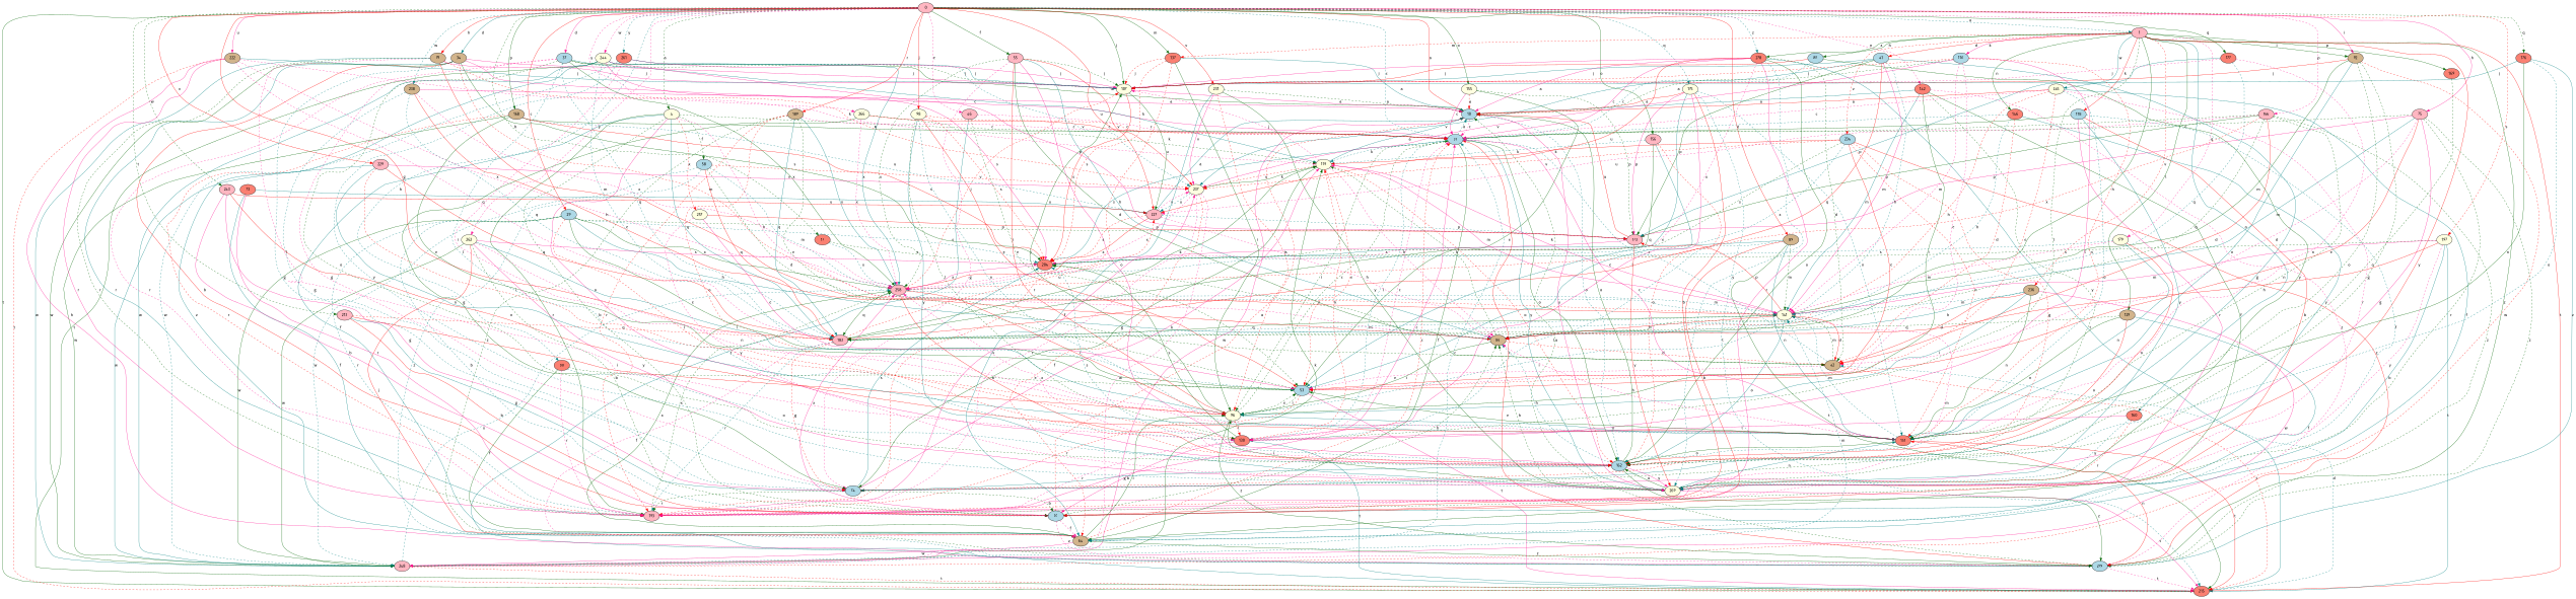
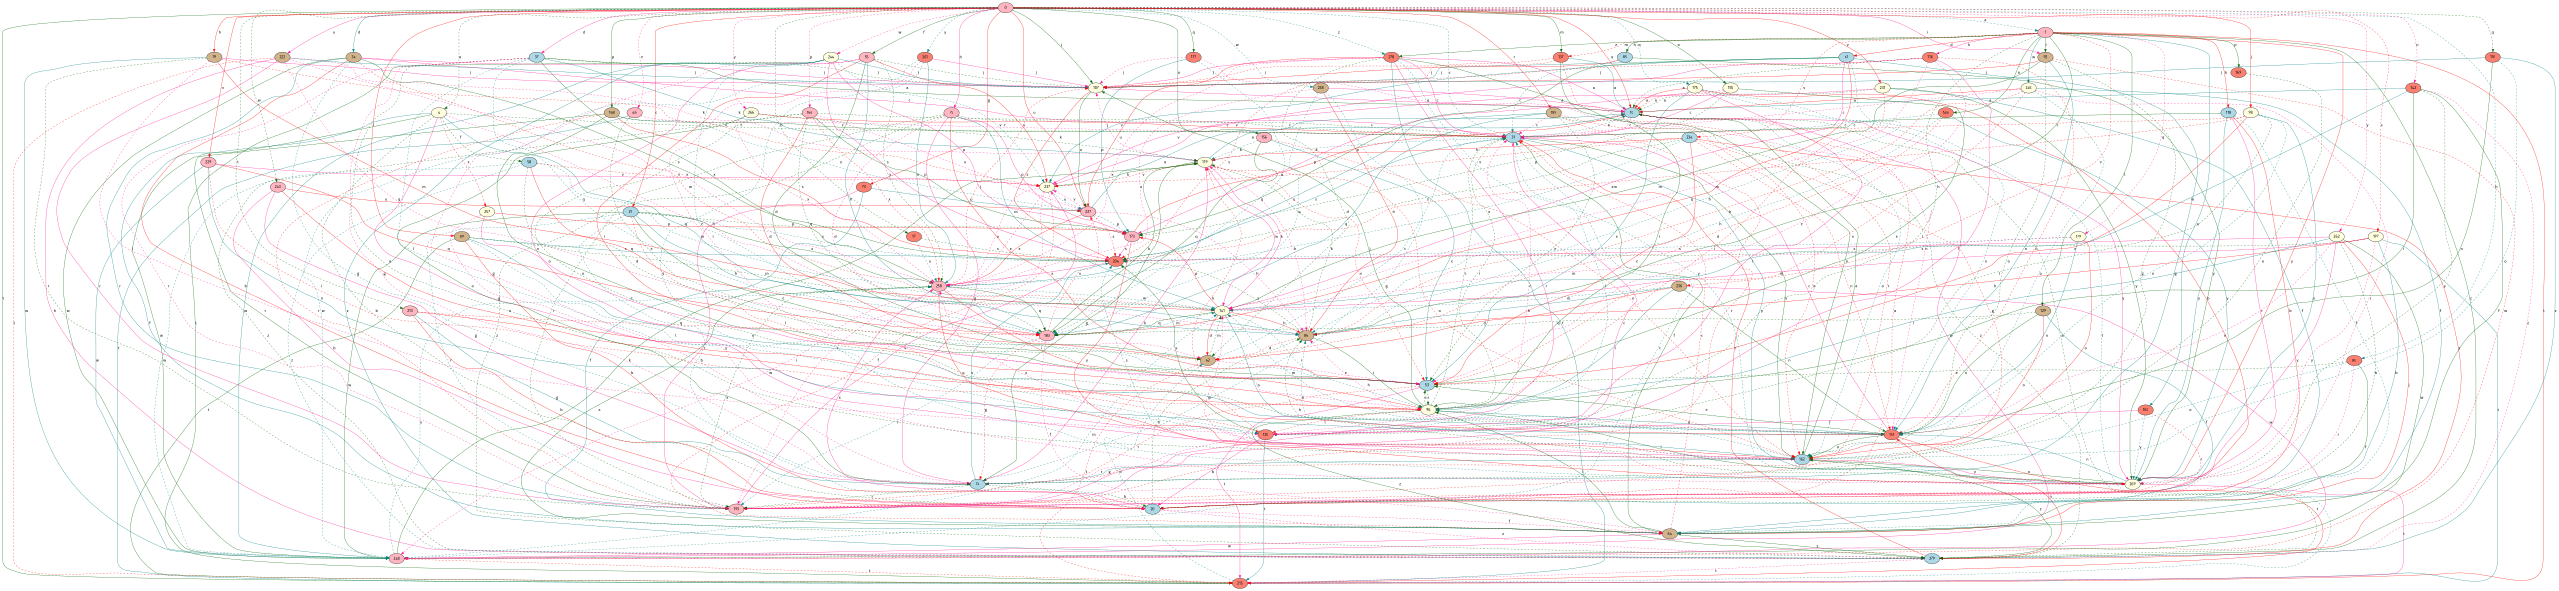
  strict digraph {
    fontname="Fira Sans"
    node [fillcolor=lightyellow fontname="Fira Sans" style=filled]
    edge [color=darkgreen fontname="Fira Sans" style=solid]
    0 [fillcolor=lightpink]
    1 [fillcolor=lightpink]
    4
    10 [fillcolor=lightblue]
    17 [fillcolor=salmon]
    29 [fillcolor=lightblue]
    31 [fillcolor=lightblue]
    34 [fillcolor=tan]
    37 [fillcolor=lightblue]
    46 [fillcolor=lightpink]
    55 [fillcolor=lightpink]
    73 [fillcolor=salmon]
    75 [fillcolor=lightpink]
    79 [fillcolor=tan]
    80 [fillcolor=salmon]
    89 [fillcolor=tan]
    92 [fillcolor=tan]
    98
    107
    137 [fillcolor=salmon]
    142 [fillcolor=salmon]
    155
    156 [fillcolor=lightpink]
    166 [fillcolor=lightpink]
    168 [fillcolor=tan]
    175
    176 [fillcolor=salmon]
    177 [fillcolor=salmon]
    189 [fillcolor=tan]
    197
    213 [fillcolor=lightpink]
    215 [fillcolor=salmon]
    222 [fillcolor=tan]
    227 [fillcolor=lightpink]
    229 [fillcolor=lightpink]
    231
    238 [fillcolor=tan]
    243 [fillcolor=lightpink]
    244
    261 [fillcolor=salmon]
    262
    266
    278 [fillcolor=salmon]
    41 [fillcolor=lightblue]
    85 [fillcolor=lightblue]
    86 [fillcolor=tan]
-   116 [fillcolor=lightblue]
+   116 [fillcolor=salmon]
    118 [fillcolor=lightblue]
    129 [fillcolor=tan]
    130 [fillcolor=salmon]
    146 [fillcolor=salmon]
    160 [fillcolor=salmon]
    169 [fillcolor=salmon]
    179
    234 [fillcolor=lightblue]
    236 [fillcolor=tan]
    245
    269
    279 [fillcolor=lightblue]
    20 [fillcolor=lightblue]
    58 [fillcolor=lightblue]
    64 [fillcolor=tan]
    162 [fillcolor=lightblue]
    183 [fillcolor=lightpink]
    193 [fillcolor=lightpink]
    257
    248 [fillcolor=lightpink]
    204 [fillcolor=salmon]
    258 [fillcolor=lightpink]
    53 [fillcolor=lightblue]
    173 [fillcolor=lightpink]
    96
    119
    74 [fillcolor=lightblue]
    141
    237
    42 [fillcolor=tan]
    151 [fillcolor=salmon]
    0 -> 1 [color=teal label=a style=dashed]
    0 -> 4 [label=a style=dashed]
    0 -> 10 [color=red label=a]
    0 -> 17 [label=b style=dashed]
    0 -> 29 [color=red label=c]
    0 -> 31 [color=teal label=c style=dashed]
    0 -> 34 [color=teal label=d]
    0 -> 37 [color=deeppink label=d]
    0 -> 46 [color=deeppink label=e style=dashed]
    0 -> 55 [label=f]
-   0 -> 183 [color=red label=g]
+   0 -> 73 [color=red label=g]
    0 -> 75 [color=deeppink label=h]
    0 -> 79 [color=red label=h]
    0 -> 80 [color=teal label=h style=dashed]
    0 -> 89 [color=red label=i]
    0 -> 92 [color=deeppink label=i]
    0 -> 98 [color=red label=j]
    0 -> 107 [label=j]
    0 -> 137 [label=m]
    0 -> 142 [color=deeppink label=n style=dashed]
    0 -> 155 [label=o]
    0 -> 156 [label=o]
    0 -> 166 [color=deeppink label=p style=dashed]
    0 -> 168 [label=p]
    0 -> 175 [color=teal label=q style=dashed]
    0 -> 176 [label=q style=dashed]
    0 -> 177 [label=q]
    0 -> 189 [color=red label=r]
    0 -> 197 [color=red label=s style=dashed]
    0 -> 213 [label=t style=dashed]
    0 -> 215 [label=t]
    0 -> 222 [color=deeppink label=u]
    0 -> 227 [color=red label=u]
    0 -> 229 [color=red label=v]
    0 -> 231 [color=red label=v]
    0 -> 238 [color=teal label=w style=dashed]
    0 -> 243 [label=w style=dashed]
    0 -> 244 [color=deeppink label=w style=dashed]
    0 -> 261 [color=teal label=y style=dashed]
    0 -> 262 [color=deeppink label=y style=dashed]
    0 -> 266 [color=deeppink label=y style=dashed]
    0 -> 278 [color=teal label=z style=dashed]
    1 -> 92 [label=i]
    1 -> 137 [color=red label=m style=dashed]
    1 -> 215 [color=red label=t]
    1 -> 278 [label=z]
    1 -> 41 [color=red label=d]
    1 -> 85 [label=h]
    1 -> 86 [label=h]
    1 -> 116 [color=deeppink label=k]
    1 -> 118 [color=red label=k]
    1 -> 129 [label=l]
    1 -> 130 [label=l style=dashed]
    1 -> 146 [label=n]
    1 -> 160 [color=teal label=o]
    1 -> 169 [label=p]
    1 -> 179 [color=deeppink label=q style=dashed]
    1 -> 234 [color=red label=v style=dashed]
    1 -> 236 [color=red label=v style=dashed]
    1 -> 245 [color=teal label=w]
    1 -> 269 [color=red label=y]
    1 -> 279 [label=z]
    4 -> 31 [label=c style=dashed]
    4 -> 86 [color=deeppink label=h style=dashed]
    4 -> 20 [label=b style=dashed]
    4 -> 58 [label=f style=dashed]
    4 -> 64 [color=teal label=f]
    4 -> 162 [color=deeppink label=o]
    4 -> 183 [color=teal label=q]
    4 -> 193 [label=r]
    4 -> 257 [color=red label=x style=dashed]
    10 -> 31 [color=deeppink label=c style=dashed]
    10 -> 269 [color=deeppink label=y]
    10 -> 162 [color=teal label=o style=dashed]
    10 -> 248 [color=deeppink label=w]
    17 -> 204 [label=s style=dashed]
    17 -> 258 [color=teal label=x style=dashed]
    29 -> 86 [color=teal label=h]
    29 -> 130 [color=red label=l style=dashed]
    29 -> 20 [color=teal label=b style=dashed]
    29 -> 193 [color=teal label=r style=dashed]
    29 -> 248 [label=w]
    29 -> 204 [color=teal label=s style=dashed]
    29 -> 258 [label=x]
    29 -> 53 [label=e]
    29 -> 173 [label=p style=dashed]
    31 -> 10 [color=teal label=a style=dashed]
    31 -> 130 [color=teal label=l style=dashed]
    31 -> 269 [color=teal label=y]
    31 -> 64 [label=f]
    31 -> 162 [label=o]
    31 -> 204 [color=teal label=s]
    31 -> 96 [label=i style=dashed]
    31 -> 119 [color=teal label=k style=dashed]
    34 -> 31 [color=deeppink label=c]
    34 -> 107 [color=deeppink label=j]
    34 -> 20 [color=red label=b]
    34 -> 193 [color=teal label=r]
    34 -> 248 [label=w]
    34 -> 204 [label=s]
    34 -> 74 [color=teal label=g style=dashed]
    34 -> 141 [color=red label=m style=dashed]
    37 -> 10 [label=a]
    37 -> 107 [label=j style=dashed]
    37 -> 130 [color=teal label=l style=dashed]
    37 -> 162 [label=o style=dashed]
    37 -> 183 [color=teal label=q style=dashed]
    37 -> 193 [color=deeppink label=r style=dashed]
    37 -> 258 [label=x]
    37 -> 119 [color=teal label=k]
    37 -> 74 [color=deeppink label=g style=dashed]
    46 -> 31 [color=deeppink label=c style=dashed]
    46 -> 215 [color=teal label=t]
    46 -> 53 [label=e style=dashed]
    55 -> 107 [label=j style=dashed]
    55 -> 86 [color=teal label=h]
    55 -> 162 [color=deeppink label=o]
    55 -> 258 [label=x style=dashed]
    55 -> 96 [color=red label=i]
    55 -> 74 [color=deeppink label=g style=dashed]
    55 -> 237 [color=red label=v]
    55 -> 42 [label=d]
    73 -> 227 [color=teal label=u]
    73 -> 64 [color=teal label=f]
    73 -> 193 [color=deeppink label=r]
    75 -> 31 [label=c style=dashed]
    75 -> 279 [label=z style=dashed]
    75 -> 193 [label=r style=dashed]
    75 -> 53 [color=red label=e]
    75 -> 173 [color=deeppink label=p]
    75 -> 74 [color=deeppink label=g]
    75 -> 141 [color=teal label=m]
    75 -> 42 [color=deeppink label=d style=dashed]
    79 -> 107 [color=deeppink label=j]
    79 -> 130 [color=deeppink label=l style=dashed]
    79 -> 193 [label=r style=dashed]
    79 -> 248 [color=teal label=w]
    79 -> 141 [color=red label=m]
    79 -> 237 [color=red label=v style=dashed]
    80 -> 64 [label=f]
    80 -> 162 [color=teal label=o style=dashed]
    80 -> 193 [color=deeppink label=r style=dashed]
    80 -> 53 [label=e style=dashed]
    89 -> 215 [label=t]
    89 -> 130 [color=teal label=l style=dashed]
    89 -> 20 [color=red label=b]
    89 -> 204 [color=teal label=s]
    89 -> 141 [label=m style=dashed]
    89 -> 151 [color=teal label=n]
    92 -> 107 [color=red label=j]
    92 -> 162 [label=o style=dashed]
    92 -> 248 [color=red label=w style=dashed]
    92 -> 74 [label=g style=dashed]
    92 -> 141 [label=m]
    92 -> 151 [color=teal label=n]
    98 -> 31 [color=red label=c style=dashed]
    98 -> 130 [label=l style=dashed]
    98 -> 269 [color=teal label=y]
    98 -> 204 [color=red label=s style=dashed]
    98 -> 53 [color=red label=e]
    98 -> 151 [color=teal label=n style=dashed]
    107 -> 10 [color=deeppink label=a]
    107 -> 227 [label=u]
    107 -> 204 [color=red label=s]
    137 -> 10 [color=teal label=a]
    137 -> 107 [color=red label=j style=dashed]
    137 -> 193 [color=red label=r style=dashed]
    137 -> 204 [color=red label=s style=dashed]
    137 -> 96 [label=i]
    142 -> 10 [color=teal label=a]
    142 -> 269 [label=y style=dashed]
    142 -> 279 [color=deeppink label=z style=dashed]
    142 -> 64 [label=f]
    142 -> 96 [label=i]
    142 -> 141 [color=teal label=m]
    155 -> 10 [color=red label=a style=dashed]
    155 -> 31 [color=deeppink label=c]
    155 -> 53 [label=e]
    155 -> 173 [label=p style=dashed]
    156 -> 162 [color=red label=o style=dashed]
    156 -> 183 [label=q]
    156 -> 53 [color=teal label=e]
    156 -> 119 [color=teal label=k style=dashed]
    166 -> 31 [label=c style=dashed]
    166 -> 227 [color=deeppink label=u style=dashed]
    166 -> 279 [label=z style=dashed]
    166 -> 183 [label=q style=dashed]
    166 -> 258 [color=red label=x style=dashed]
    166 -> 173 [label=p]
    166 -> 42 [color=red label=d]
    166 -> 151 [label=n style=dashed]
    168 -> 31 [label=c]
    168 -> 227 [color=teal label=u style=dashed]
    168 -> 193 [color=red label=r style=dashed]
    168 -> 248 [label=w]
    168 -> 204 [color=red label=s]
    168 -> 53 [label=e]
    175 -> 10 [color=red label=a]
    175 -> 215 [color=teal label=t style=dashed]
    175 -> 130 [color=deeppink label=l]
    175 -> 20 [color=red label=b]
    175 -> 53 [color=teal label=e]
    175 -> 173 [color=deeppink label=p]
    175 -> 151 [color=teal label=n style=dashed]
    176 -> 107 [color=teal label=j]
    176 -> 279 [color=teal label=z]
    176 -> 162 [color=teal label=o style=dashed]
    176 -> 151 [label=n]
    177 -> 107 [color=deeppink label=j style=dashed]
    177 -> 183 [color=teal label=q style=dashed]
    177 -> 173 [color=teal label=p]
    177 -> 151 [color=deeppink label=n style=dashed]
    189 -> 31 [color=deeppink label=c style=dashed]
    189 -> 279 [label=z style=dashed]
    189 -> 162 [color=red label=o style=dashed]
    189 -> 183 [color=teal label=q]
    189 -> 193 [color=red label=r style=dashed]
    189 -> 258 [color=teal label=x]
    189 -> 53 [label=e style=dashed]
    197 -> 215 [color=teal label=t]
    197 -> 86 [color=red label=h]
    197 -> 269 [color=deeppink label=y style=dashed]
    197 -> 20 [color=teal label=b]
    197 -> 204 [label=s style=dashed]
    197 -> 141 [color=deeppink label=m]
    213 -> 20 [color=red label=b]
    213 -> 183 [color=red label=q style=dashed]
    213 -> 96 [color=red label=i]
    213 -> 74 [color=teal label=g]
    215 -> 42 [color=teal label=d style=dashed]
    222 -> 107 [color=teal label=j]
    222 -> 215 [color=red label=t style=dashed]
    222 -> 279 [color=deeppink label=h]
    222 -> 183 [color=deeppink label=q style=dashed]
    222 -> 193 [color=deeppink label=r]
    222 -> 258 [color=deeppink label=x style=dashed]
    222 -> 119 [color=deeppink label=k style=dashed]
    227 -> 10 [color=teal label=a]
    227 -> 86 [color=deeppink label=h style=dashed]
    227 -> 204 [color=red label=s style=dashed]
    227 -> 258 [color=red label=x]
    227 -> 173 [color=teal label=p style=dashed]
    227 -> 237 [color=deeppink label=v style=dashed]
    229 -> 183 [color=red label=q]
    229 -> 248 [color=teal label=w]
    229 -> 96 [color=red label=i style=dashed]
    229 -> 237 [color=deeppink label=v]
    229 -> 151 [color=teal label=n]
    231 -> 10 [label=a style=dashed]
    231 -> 269 [label=y]
    231 -> 64 [color=teal label=f]
    231 -> 96 [color=red label=i style=dashed]
    231 -> 237 [color=deeppink label=v]
    238 -> 10 [color=deeppink label=a]
    238 -> 86 [color=red label=h]
    238 -> 183 [color=teal label=q style=dashed]
    238 -> 258 [color=deeppink label=x style=dashed]
    238 -> 74 [color=teal label=g style=dashed]
    243 -> 227 [color=red label=u]
    243 -> 20 [color=deeppink label=b]
    243 -> 74 [color=deeppink label=g]
    243 -> 151 [color=red label=n]
    244 -> 107 [color=teal label=j]
    244 -> 215 [label=t]
    244 -> 279 [color=teal label=z]
    244 -> 248 [color=teal label=w]
    244 -> 204 [color=deeppink label=s]
    244 -> 53 [color=teal label=e style=dashed]
    244 -> 173 [color=deeppink label=p]
    244 -> 237 [color=teal label=v style=dashed]
    261 -> 107 [color=deeppink label=j]
    261 -> 269 [color=teal label=y style=dashed]
    261 -> 248 [color=teal label=w style=dashed]
    261 -> 258 [color=teal label=x]
    261 -> 96 [color=deeppink label=i style=dashed]
    262 -> 269 [color=deeppink label=y]
    262 -> 20 [label=b style=dashed]
    262 -> 64 [color=red label=j]
    262 -> 248 [label=w]
    262 -> 204 [color=deeppink label=s]
    262 -> 96 [color=teal label=i]
    262 -> 151 [color=deeppink label=n style=dashed]
    266 -> 31 [color=red label=c]
    266 -> 258 [color=deeppink label=x style=dashed]
    266 -> 119 [label=k style=dashed]
    266 -> 74 [label=g]
    278 -> 10 [color=deeppink label=a]
    278 -> 31 [color=deeppink label=c]
    278 -> 107 [color=deeppink label=j]
    278 -> 215 [color=teal label=t]
    278 -> 227 [color=red label=u]
    278 -> 269 [color=teal label=y style=dashed]
    278 -> 162 [label=o]
    278 -> 193 [color=deeppink label=r]
    278 -> 258 [color=deeppink label=x style=dashed]
    278 -> 42 [label=d style=dashed]
    41 -> 107 [color=teal label=j]
    41 -> 86 [color=teal label=h style=dashed]
    41 -> 183 [color=red label=q]
    41 -> 173 [label=p]
    41 -> 74 [color=teal label=g]
    41 -> 141 [color=deeppink label=m]
    41 -> 237 [color=teal label=v]
    85 -> 31 [color=teal label=c style=dashed]
    85 -> 107 [color=red label=j]
    85 -> 269 [label=y]
    86 -> 204 [label=s style=dashed]
    86 -> 96 [label=i]
    86 -> 119 [label=k style=dashed]
    86 -> 42 [color=red label=d style=dashed]
    116 -> 10 [label=a style=dashed]
    116 -> 107 [color=red label=j style=dashed]
    116 -> 130 [color=deeppink label=l]
    116 -> 53 [color=deeppink label=e style=dashed]
    116 -> 141 [color=deeppink label=m style=dashed]
    116 -> 237 [color=deeppink label=v]
    116 -> 151 [color=red label=n style=dashed]
    118 -> 31 [label=c]
    118 -> 269 [color=teal label=y]
    118 -> 20 [color=red label=b]
    118 -> 64 [color=teal label=f style=dashed]
    118 -> 193 [color=deeppink label=r]
    129 -> 64 [color=teal label=f]
    129 -> 162 [color=red label=o]
    129 -> 183 [label=q style=dashed]
    129 -> 151 [label=n]
    130 -> 31 [color=deeppink label=c style=dashed]
    130 -> 215 [color=teal label=t]
    130 -> 20 [color=deeppink label=b]
    130 -> 193 [color=deeppink label=r style=dashed]
    130 -> 204 [label=s]
    130 -> 119 [color=red label=k style=dashed]
    146 -> 31 [color=teal label=c style=dashed]
    146 -> 86 [color=teal label=h style=dashed]
    146 -> 269 [color=teal label=y]
    146 -> 42 [color=red label=d style=dashed]
    160 -> 130 [color=deeppink label=l]
    160 -> 269 [color=teal label=y style=dashed]
    160 -> 193 [color=red label=r style=dashed]
    169 -> 162 [label=o style=dashed]
    179 -> 162 [color=red label=o]
    179 -> 204 [color=teal label=s style=dashed]
    179 -> 141 [color=deeppink label=m style=dashed]
    179 -> 151 [color=teal label=n]
    234 -> 279 [color=red label=z]
    234 -> 204 [label=s style=dashed]
    234 -> 258 [color=teal label=x style=dashed]
    234 -> 53 [color=red label=e]
    234 -> 119 [color=red label=k]
    234 -> 74 [color=red label=g style=dashed]
    234 -> 237 [color=red label=v style=dashed]
    234 -> 151 [color=red label=n style=dashed]
    236 -> 86 [color=teal label=h]
    236 -> 248 [color=deeppink label=w]
    236 -> 96 [color=teal label=i]
    236 -> 141 [color=teal label=m style=dashed]
    236 -> 42 [color=red label=d]
    236 -> 151 [label=n]
    245 -> 10 [color=red label=a]
    245 -> 31 [color=deeppink label=c style=dashed]
    245 -> 86 [color=red label=h style=dashed]
    245 -> 64 [color=teal label=f]
    245 -> 162 [color=teal label=o style=dashed]
    245 -> 193 [color=deeppink label=r style=dashed]
    245 -> 53 [color=red label=e style=dashed]
    269 -> 215 [color=deeppink label=t]
    269 -> 86 [label=h style=dashed]
    269 -> 162 [label=o]
    269 -> 96 [label=i]
    269 -> 141 [color=deeppink label=m style=dashed]
    269 -> 151 [color=teal label=n]
    279 -> 10 [label=a style=dashed]
    279 -> 31 [color=red label=c]
    279 -> 215 [color=deeppink label=t style=dashed]
    279 -> 151 [color=red label=n]
    20 -> 10 [color=red label=a style=dashed]
    20 -> 86 [label=h style=dashed]
    20 -> 279 [color=deeppink label=z style=dashed]
    20 -> 64 [color=deeppink label=f style=dashed]
    20 -> 258 [color=deeppink label=x]
    58 -> 279 [color=teal label=z style=dashed]
    58 -> 183 [color=red label=q]
    58 -> 248 [color=teal label=w style=dashed]
    58 -> 141 [color=teal label=m style=dashed]
    58 -> 237 [color=red label=v style=dashed]
    58 -> 42 [label=d style=dashed]
    64 -> 31 [color=red label=c style=dashed]
    64 -> 279 [label=z]
    64 -> 248 [color=deeppink label=w]
    64 -> 258 [label=x]
    64 -> 96 [label=i]
    162 -> 10 [label=a]
    162 -> 86 [color=teal label=h style=dashed]
    162 -> 269 [color=deeppink label=y]
    162 -> 279 [label=z]
    162 -> 204 [color=teal label=s style=dashed]
    162 -> 258 [color=deeppink label=x style=dashed]
    162 -> 74 [color=teal label=g]
    183 -> 227 [color=red label=u style=dashed]
    183 -> 64 [color=deeppink label=f style=dashed]
    183 -> 193 [color=teal label=r style=dashed]
    183 -> 119 [label=k]
    183 -> 74 [color=red label=g style=dashed]
    183 -> 141 [color=teal label=m style=dashed]
    193 -> 31 [color=deeppink label=c]
    193 -> 258 [label=x style=dashed]
    193 -> 237 [color=deeppink label=v]
    257 -> 269 [color=deeppink label=y style=dashed]
    257 -> 53 [color=deeppink label=e]
    257 -> 173 [color=red label=p]
    248 -> 31 [color=teal label=c style=dashed]
    248 -> 215 [color=red label=t style=dashed]
    248 -> 258 [color=teal label=x style=dashed]
    248 -> 119 [label=k]
    248 -> 141 [color=teal label=m style=dashed]
    204 -> 258 [color=deeppink label=x]
    258 -> 107 [color=red label=j style=dashed]
    258 -> 162 [color=red label=o]
    258 -> 183 [label=q]
    258 -> 96 [color=red label=i]
    258 -> 141 [color=teal label=m style=dashed]
    53 -> 215 [color=deeppink label=t]
    53 -> 193 [color=red label=r style=dashed]
    53 -> 96 [label=i style=dashed]
    173 -> 10 [color=red label=a]
    173 -> 269 [color=red label=y]
    173 -> 204 [color=deeppink label=s]
    96 -> 31 [label=c style=dashed]
    96 -> 107 [label=j]
    96 -> 130 [color=red label=l style=dashed]
    96 -> 279 [label=z]
    96 -> 53 [label=e style=dashed]
    96 -> 151 [color=teal label=n]
    119 -> 10 [color=teal label=a]
    119 -> 107 [color=deeppink label=j style=dashed]
    119 -> 86 [color=deeppink label=h style=dashed]
    119 -> 162 [color=red label=o style=dashed]
    119 -> 53 [color=red label=e style=dashed]
    119 -> 74 [label=g]
    119 -> 141 [color=deeppink label=m]
    119 -> 237 [color=red label=v style=dashed]
    74 -> 20 [label=b style=dashed]
    74 -> 193 [label=r style=dashed]
    74 -> 204 [color=teal label=s]
    74 -> 119 [color=deeppink label=k]
    141 -> 86 [color=red label=h]
    141 -> 162 [color=teal label=o]
    141 -> 183 [label=q]
    141 -> 173 [color=red label=p]
    141 -> 96 [color=teal label=i style=dashed]
    141 -> 119 [color=deeppink label=k]
    141 -> 42 [color=red label=d]
    237 -> 227 [color=teal label=u style=dashed]
    237 -> 64 [color=red label=f style=dashed]
    237 -> 193 [color=deeppink label=r style=dashed]
    237 -> 248 [color=deeppink label=w style=dashed]
    237 -> 258 [color=deeppink label=x style=dashed]
    237 -> 119 [label=k]
    42 -> 31 [color=teal label=c style=dashed]
    42 -> 215 [color=red label=t style=dashed]
    42 -> 53 [color=deeppink label=e style=dashed]
    42 -> 141 [label=m style=dashed]
    151 -> 31 [color=deeppink label=c]
    151 -> 215 [color=red label=t]
    151 -> 86 [color=deeppink label=h style=dashed]
    151 -> 162 [label=o]
    151 -> 53 [label=e]
    151 -> 141 [color=teal label=m style=dashed]
  }
